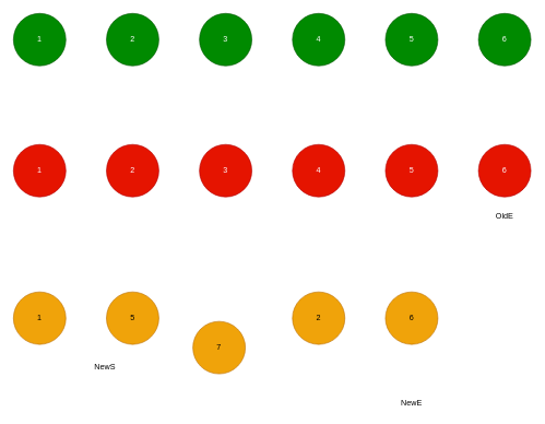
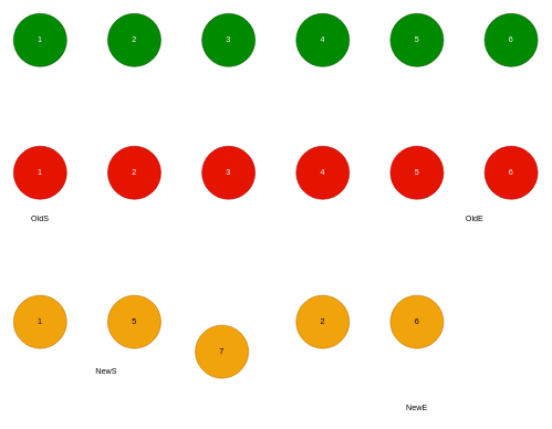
  <mxCell id="0" />
  <mxCell id="1" parent="0" />
  <mxCell id="2" value="1" style="ellipse;whiteSpace=wrap;html=1;aspect=fixed;fillColor=#008a00;strokeColor=#005700;fontColor=#ffffff;" parent="1" vertex="1"><mxGeometry x="20" y="20" width="80" height="80" as="geometry" /></mxCell>
  <mxCell id="3" value="2" style="ellipse;whiteSpace=wrap;html=1;aspect=fixed;fillColor=#008a00;strokeColor=#005700;fontColor=#ffffff;" parent="1" vertex="1"><mxGeometry x="162" y="20" width="80" height="80" as="geometry" /></mxCell>
  <mxCell id="4" value="3" style="ellipse;whiteSpace=wrap;html=1;aspect=fixed;fillColor=#008a00;strokeColor=#005700;fontColor=#ffffff;" parent="1" vertex="1"><mxGeometry x="304" y="20" width="80" height="80" as="geometry" /></mxCell>
  <mxCell id="5" value="4" style="ellipse;whiteSpace=wrap;html=1;aspect=fixed;fillColor=#008a00;strokeColor=#005700;fontColor=#ffffff;" parent="1" vertex="1"><mxGeometry x="446" y="20" width="80" height="80" as="geometry" /></mxCell>
  <mxCell id="6" value="5" style="ellipse;whiteSpace=wrap;html=1;aspect=fixed;fillColor=#008a00;strokeColor=#005700;fontColor=#ffffff;" parent="1" vertex="1"><mxGeometry x="588" y="20" width="80" height="80" as="geometry" /></mxCell>
  <mxCell id="7" value="6" style="ellipse;whiteSpace=wrap;html=1;aspect=fixed;fillColor=#008a00;strokeColor=#005700;fontColor=#ffffff;" parent="1" vertex="1"><mxGeometry x="730" y="20" width="80" height="80" as="geometry" /></mxCell>
  <mxCell id="8" value="1" style="ellipse;whiteSpace=wrap;html=1;aspect=fixed;fillColor=#e51400;strokeColor=#B20000;fontColor=#ffffff;" parent="1" vertex="1"><mxGeometry x="20" y="220" width="80" height="80" as="geometry" /></mxCell>
  <mxCell id="9" value="2" style="ellipse;whiteSpace=wrap;html=1;aspect=fixed;fillColor=#e51400;strokeColor=#B20000;fontColor=#ffffff;" parent="1" vertex="1"><mxGeometry x="162" y="220" width="80" height="80" as="geometry" /></mxCell>
  <mxCell id="10" value="3" style="ellipse;whiteSpace=wrap;html=1;aspect=fixed;fillColor=#e51400;strokeColor=#B20000;fontColor=#ffffff;" parent="1" vertex="1"><mxGeometry x="304" y="220" width="80" height="80" as="geometry" /></mxCell>
  <mxCell id="11" value="4" style="ellipse;whiteSpace=wrap;html=1;aspect=fixed;fillColor=#e51400;strokeColor=#B20000;fontColor=#ffffff;" parent="1" vertex="1"><mxGeometry x="446" y="220" width="80" height="80" as="geometry" /></mxCell>
  <mxCell id="12" value="5" style="ellipse;whiteSpace=wrap;html=1;aspect=fixed;fillColor=#e51400;strokeColor=#B20000;fontColor=#ffffff;" parent="1" vertex="1"><mxGeometry x="588" y="220" width="80" height="80" as="geometry" /></mxCell>
  <mxCell id="13" value="6" style="ellipse;whiteSpace=wrap;html=1;aspect=fixed;fillColor=#e51400;strokeColor=#B20000;fontColor=#ffffff;" parent="1" vertex="1"><mxGeometry x="730" y="220" width="80" height="80" as="geometry" /></mxCell>
  <mxCell id="14" value="1" style="ellipse;whiteSpace=wrap;html=1;aspect=fixed;fillColor=#f0a30a;strokeColor=#BD7000;fontColor=#000000;" parent="1" vertex="1"><mxGeometry x="20" y="445" width="80" height="80" as="geometry" /></mxCell>
  <mxCell id="15" value="5" style="ellipse;whiteSpace=wrap;html=1;aspect=fixed;fillColor=#f0a30a;strokeColor=#BD7000;fontColor=#000000;" parent="1" vertex="1"><mxGeometry x="162" y="445" width="80" height="80" as="geometry" /></mxCell>
  <mxCell id="16" value="7" style="ellipse;whiteSpace=wrap;html=1;aspect=fixed;fillColor=#f0a30a;strokeColor=#BD7000;fontColor=#000000;" parent="1" vertex="1"><mxGeometry x="294" y="490" width="80" height="80" as="geometry" /></mxCell>
  <mxCell id="17" value="2" style="ellipse;whiteSpace=wrap;html=1;aspect=fixed;fillColor=#f0a30a;strokeColor=#BD7000;fontColor=#000000;" parent="1" vertex="1"><mxGeometry x="446" y="445" width="80" height="80" as="geometry" /></mxCell>
  <mxCell id="18" value="6" style="ellipse;whiteSpace=wrap;html=1;aspect=fixed;fillColor=#f0a30a;strokeColor=#BD7000;fontColor=#000000;" parent="1" vertex="1"><mxGeometry x="588" y="445" width="80" height="80" as="geometry" /></mxCell>
- <mxCell id="20" value="OldE" style="text;html=1;strokeColor=none;fillColor=none;align=center;verticalAlign=middle;whiteSpace=wrap;rounded=0;" parent="1" vertex="1"><mxGeometry x="750" y="320" width="40" height="20" as="geometry" /></mxCell>
+ <mxCell id="19" value="OldS" style="text;html=1;strokeColor=none;fillColor=none;align=center;verticalAlign=middle;whiteSpace=wrap;rounded=0;" parent="1" vertex="1"><mxGeometry x="40" y="320" width="40" height="20" as="geometry" /></mxCell>
+ <mxCell id="20" value="OldE" style="text;html=1;strokeColor=none;fillColor=none;align=center;verticalAlign=middle;whiteSpace=wrap;rounded=0;" parent="1" vertex="1"><mxGeometry x="695" y="320" width="40" height="20" as="geometry" /></mxCell>
  <mxCell id="21" value="NewS" style="text;html=1;strokeColor=none;fillColor=none;align=center;verticalAlign=middle;whiteSpace=wrap;rounded=0;" parent="1" vertex="1"><mxGeometry x="140" y="550" width="40" height="20" as="geometry" /></mxCell>
  <mxCell id="22" value="NewE" style="text;html=1;strokeColor=none;fillColor=none;align=center;verticalAlign=middle;whiteSpace=wrap;rounded=0;" parent="1" vertex="1"><mxGeometry x="608" y="605" width="40" height="20" as="geometry" /></mxCell>
